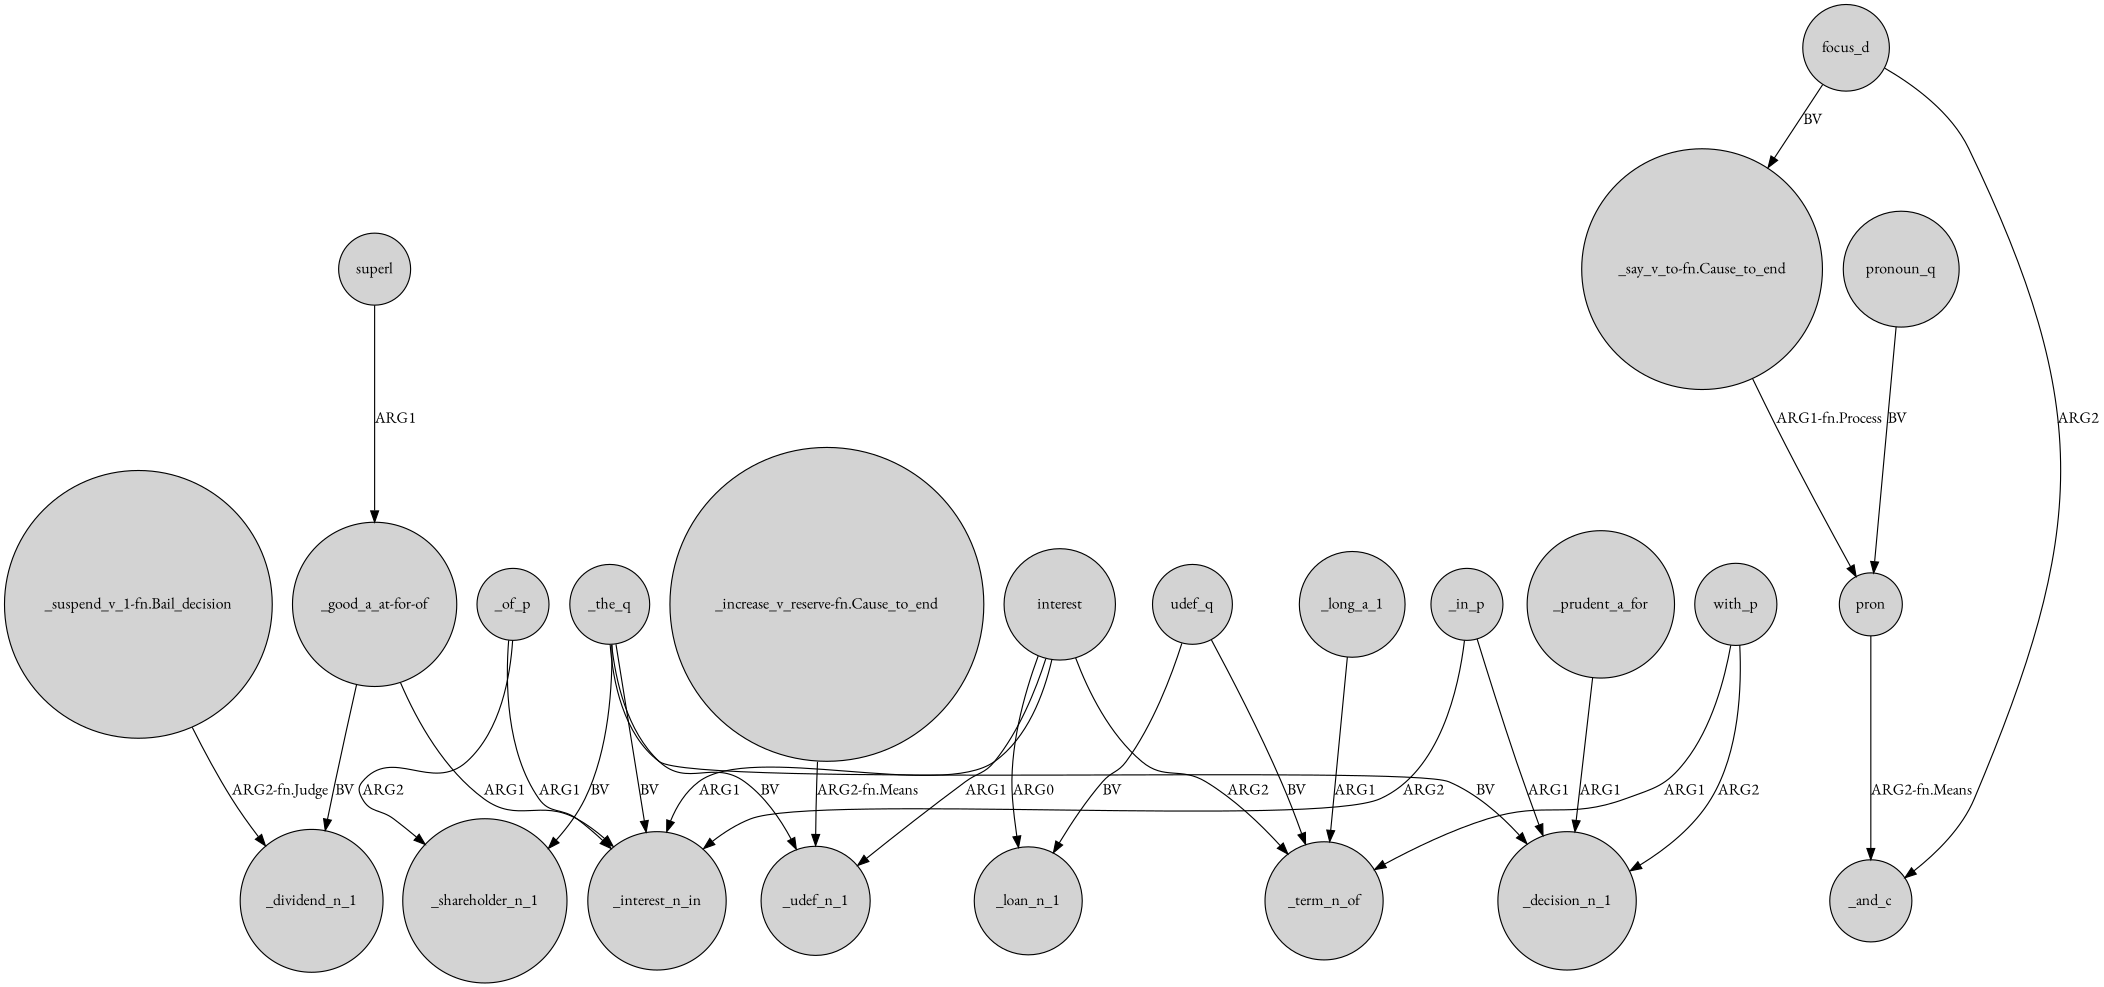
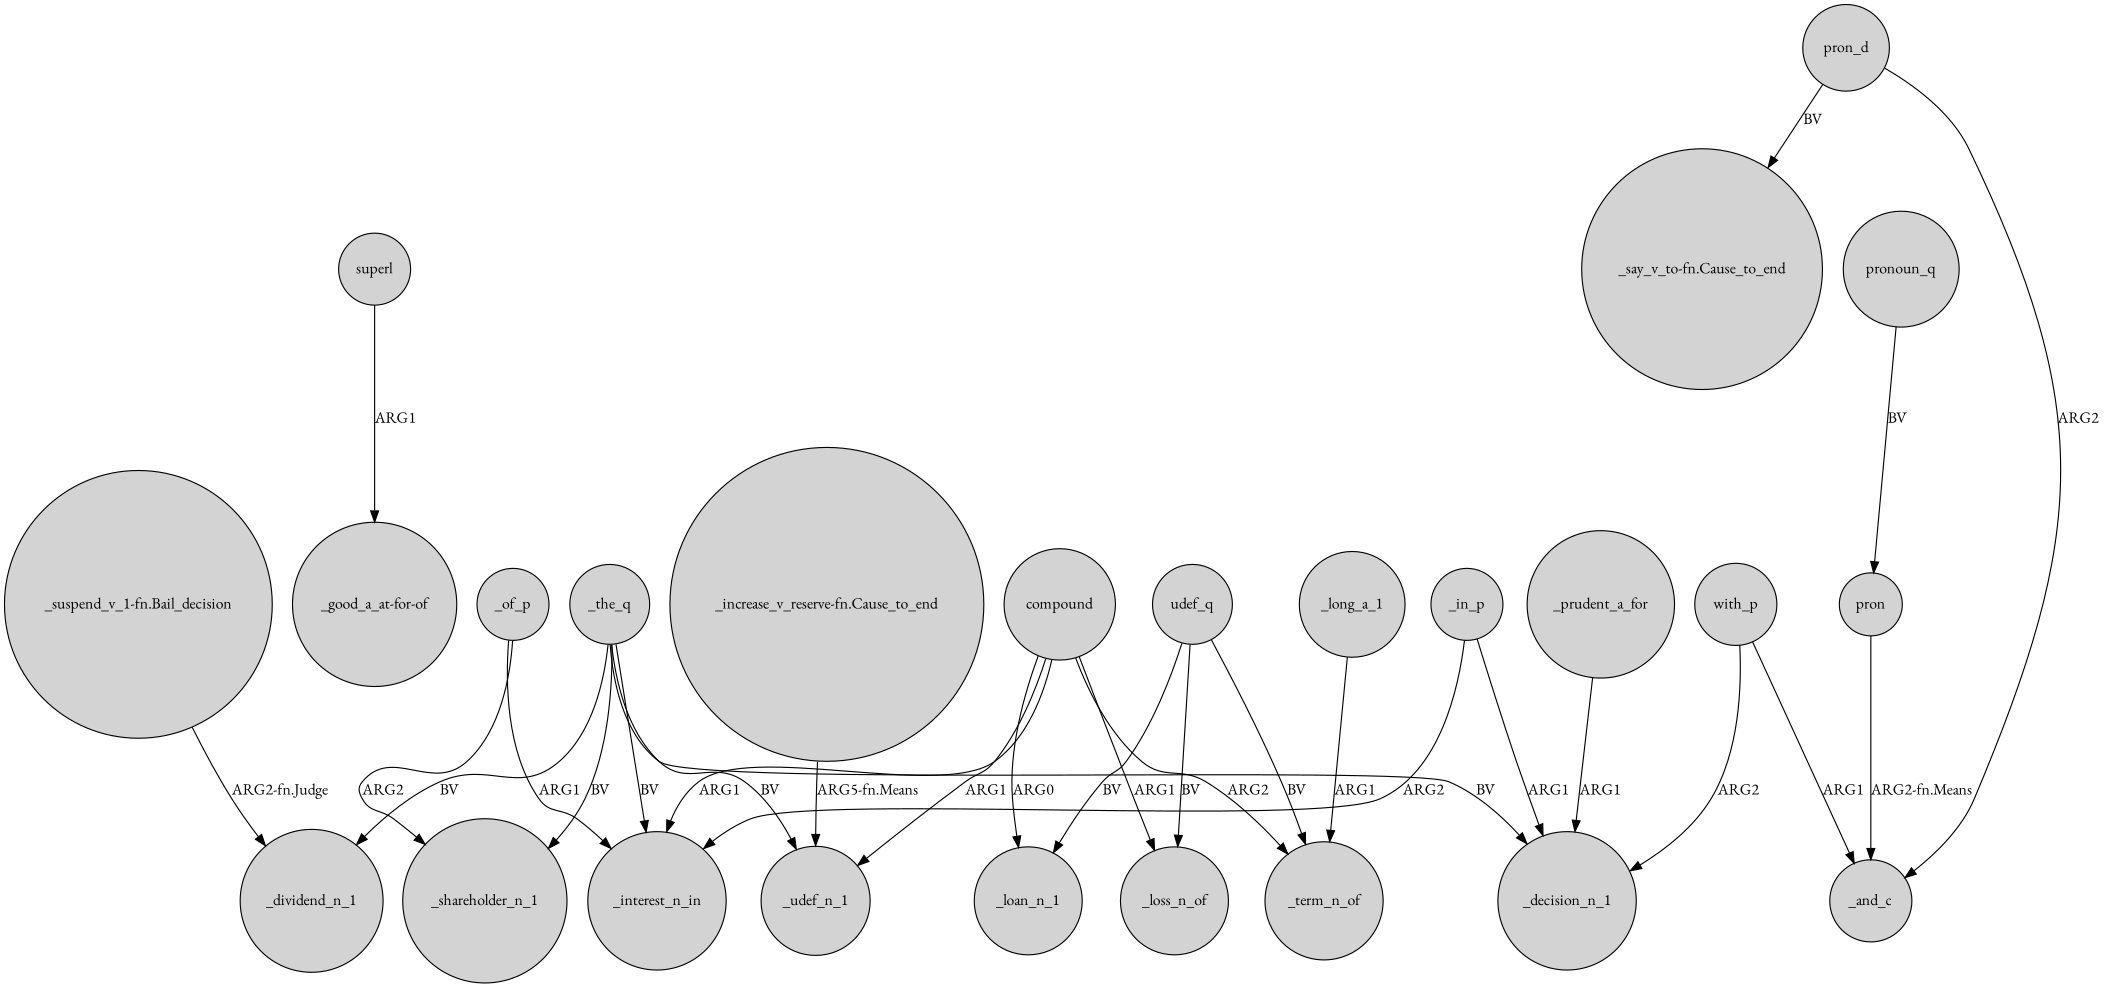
  digraph {
    fontname="EB Garamond"
    node [fontname="EB Garamond" shape=circle style=filled]
    edge [fontname="EB Garamond"]
    superl
    "_good_a_at-for-of"
    _interest_n_in
    udef_q
    _term_n_of
    _loan_n_1
+   _loss_n_of
    _the_q
    _dividend_n_1
    n10 [label=_udef_n_1]
    _decision_n_1
    _shareholder_n_1
    "_say_v_to-fn.Cause_to_end"
    pron
    _and_c
-   compound [label=interest]
+   compound
    _in_p
    _of_p
-   focus_d
+   focus_d [label=pron_d]
    with_p
    _long_a_1
    n22 [label="_increase_v_reserve-fn.Cause_to_end"]
    _prudent_a_for
    pronoun_q
    "_suspend_v_1-fn.Bail_decision"
    superl -> "_good_a_at-for-of" [label=ARG1]
-   "_good_a_at-for-of" -> _interest_n_in [label=ARG1]
    udef_q -> _term_n_of [label=BV]
    udef_q -> _loan_n_1 [label=BV]
+   udef_q -> _loss_n_of [label=BV]
    _the_q -> _interest_n_in [label=BV]
-   "_good_a_at-for-of" -> _dividend_n_1 [label=BV]
+   _the_q -> _dividend_n_1 [label=BV]
    _the_q -> n10 [label=BV]
    _the_q -> _decision_n_1 [label=BV]
    _the_q -> _shareholder_n_1 [label=BV]
-   "_say_v_to-fn.Cause_to_end" -> pron [label="ARG1-fn.Process"]
    pron -> _and_c [label="ARG2-fn.Means"]
    compound -> _interest_n_in [label=ARG1]
    compound -> _term_n_of [label=ARG2]
    compound -> _loan_n_1 [label=ARG0]
+   compound -> _loss_n_of [label=ARG1]
    compound -> n10 [label=ARG1]
    _in_p -> _interest_n_in [label=ARG2]
    _in_p -> _decision_n_1 [label=ARG1]
    _of_p -> _interest_n_in [label=ARG1]
    _of_p -> _shareholder_n_1 [label=ARG2]
    focus_d -> "_say_v_to-fn.Cause_to_end" [label=BV]
    focus_d -> _and_c [label=ARG2]
    with_p -> _decision_n_1 [label=ARG2]
-   with_p -> _term_n_of [label=ARG1]
+   with_p -> _and_c [label=ARG1]
    _long_a_1 -> _term_n_of [label=ARG1]
-   n22 -> n10 [label="ARG2-fn.Means"]
+   n22 -> n10 [label="ARG5-fn.Means"]
    _prudent_a_for -> _decision_n_1 [label=ARG1]
    pronoun_q -> pron [label=BV]
    "_suspend_v_1-fn.Bail_decision" -> _dividend_n_1 [label="ARG2-fn.Judge"]
  }
